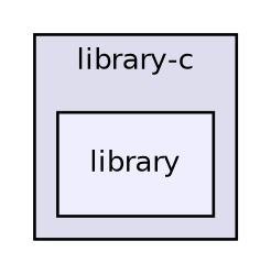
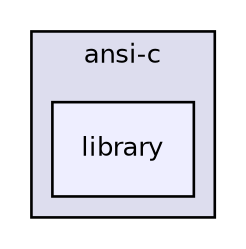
  digraph {
    compound=true
    n1 [fillcolor="#eeeeff" fontname=Helvetica fontsize=10 label=library pencolor=black shape=box style=filled]
    subgraph cluster_1 {
      bgcolor="#ddddee"
      fontname=Helvetica
      fontsize=10
-     label="library-c"
+     label="ansi-c"
      pencolor=black
      n1
    }
  }
